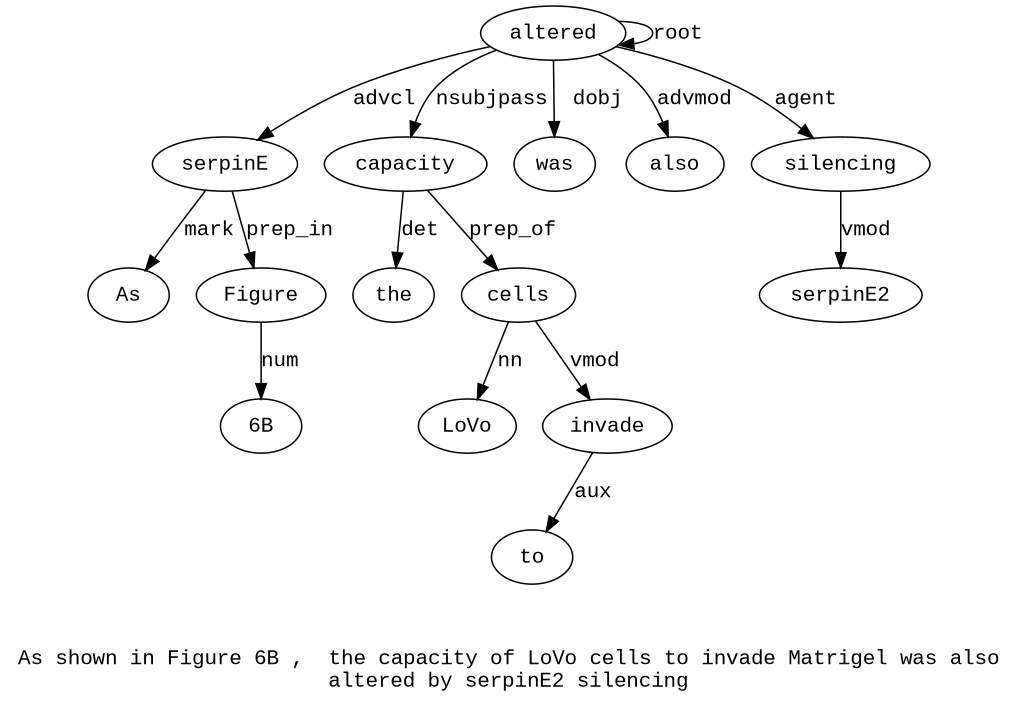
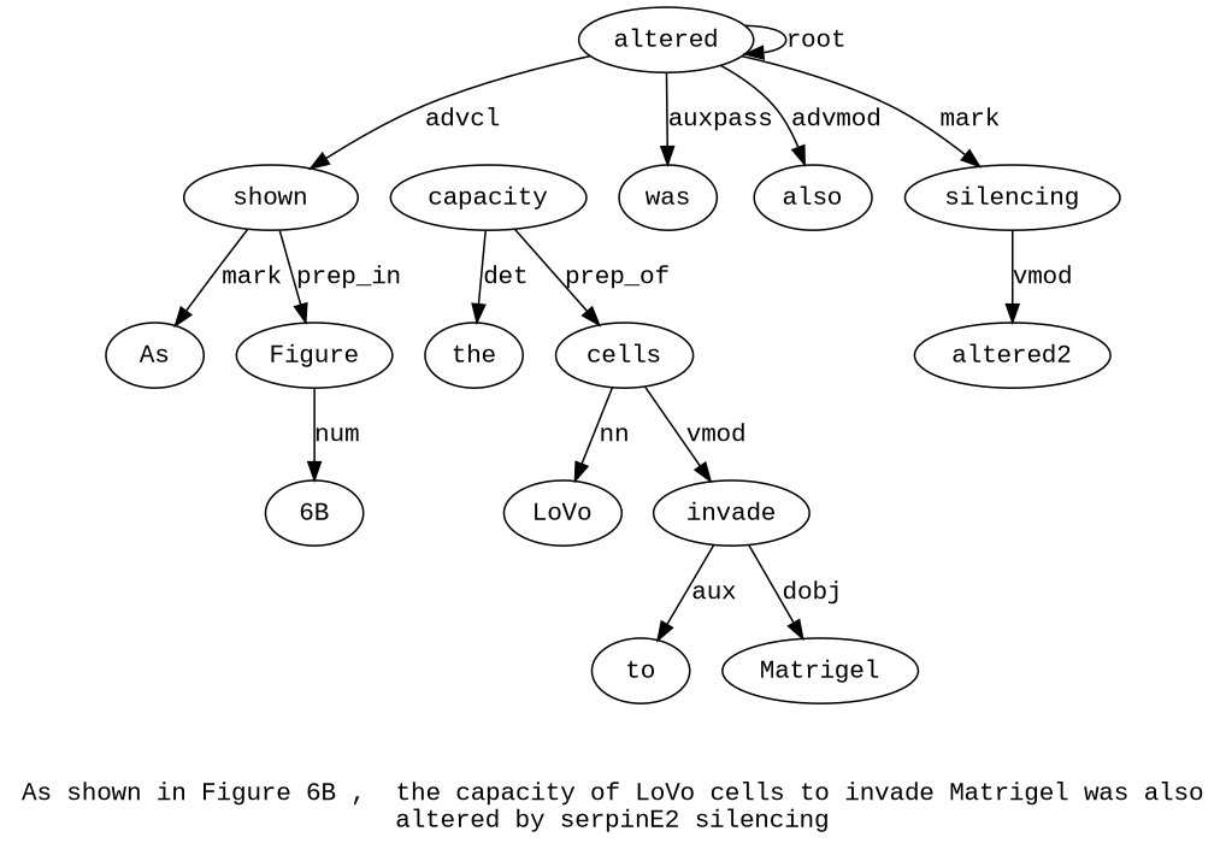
  digraph {
    fontname="Liberation Mono"
    label="As shown in Figure 6B ,  the capacity of LoVo cells to invade Matrigel was also\naltered by serpinE2 silencing"
    node [fillcolor=white fontname="Liberation Mono" style=filled]
    edge [fontname="Liberation Mono"]
-   n1 [label=serpinE]
+   n1 [label=shown]
    n2 [label=As]
    n3 [label=Figure]
    n4 [label="6B"]
    n5 [label=altered]
    n6 [label=capacity]
    n7 [label=was]
    n8 [label=also]
    n9 [label=silencing]
    n10 [label=the]
    n11 [label=cells]
-   n12 [label=serpinE2]
+   n12 [label=altered2]
    n13 [label=LoVo]
    n14 [label=invade]
    n15 [label=to]
+   n16 [label=Matrigel]
    n1 -> n2 [label=mark]
    n1 -> n3 [label=prep_in]
    n3 -> n4 [label=num]
    n5 -> n1 [label=advcl]
    n5 -> n5 [label=root]
-   n5 -> n6 [label=nsubjpass]
-   n5 -> n7 [label=dobj]
+   n5 -> n7 [label=auxpass]
    n5 -> n8 [label=advmod]
-   n5 -> n9 [label=agent]
+   n5 -> n9 [label=mark]
    n6 -> n10 [label=det]
    n6 -> n11 [label=prep_of]
    n9 -> n12 [label=vmod]
    n11 -> n13 [label=nn]
    n11 -> n14 [label=vmod]
    n14 -> n15 [label=aux]
+   n14 -> n16 [label=dobj]
  }
